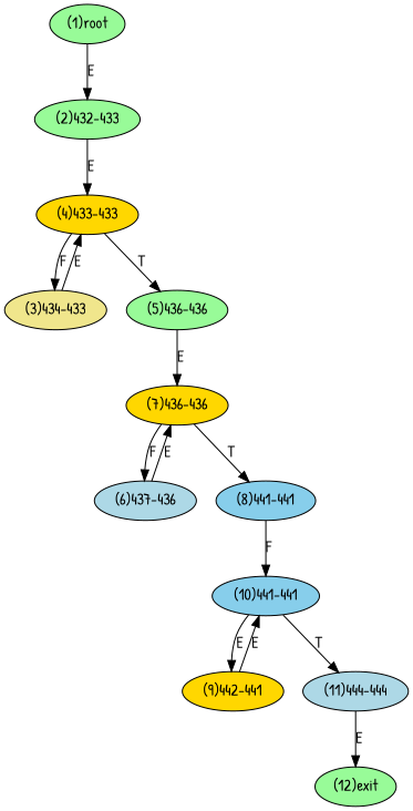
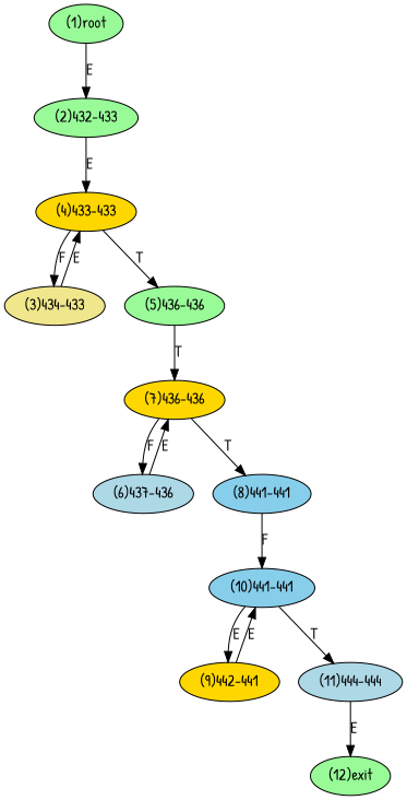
  digraph {
    fontname="Patrick Hand"
    node [fillcolor=palegreen fontname="Patrick Hand" style=filled]
    edge [fontname="Patrick Hand"]
    n1 [label="(1)root"]
    n2 [label="(2)432-433"]
    n3 [fillcolor=gold label="(4)433-433"]
    n4 [fillcolor=khaki label="(3)434-433"]
    n5 [label="(5)436-436"]
    n6 [fillcolor=gold label="(7)436-436"]
    n7 [fillcolor=lightblue label="(6)437-436"]
    n8 [fillcolor=skyblue label="(8)441-441"]
    n9 [fillcolor=skyblue label="(10)441-441"]
    n10 [fillcolor=gold label="(9)442-441"]
    n11 [fillcolor=lightblue label="(11)444-444"]
    n12 [label="(12)exit"]
    n1 -> n2 [label=E]
    n2 -> n3 [label=E]
    n3 -> n4 [label=F]
    n3 -> n5 [label=T]
    n4 -> n3 [label=E]
-   n5 -> n6 [label=E]
+   n5 -> n6 [label=T]
    n6 -> n7 [label=F]
    n6 -> n8 [label=T]
    n7 -> n6 [label=E]
    n8 -> n9 [label=F]
    n9 -> n10 [label=E]
    n9 -> n11 [label=T]
    n10 -> n9 [label=E]
    n11 -> n12 [label=E]
  }
